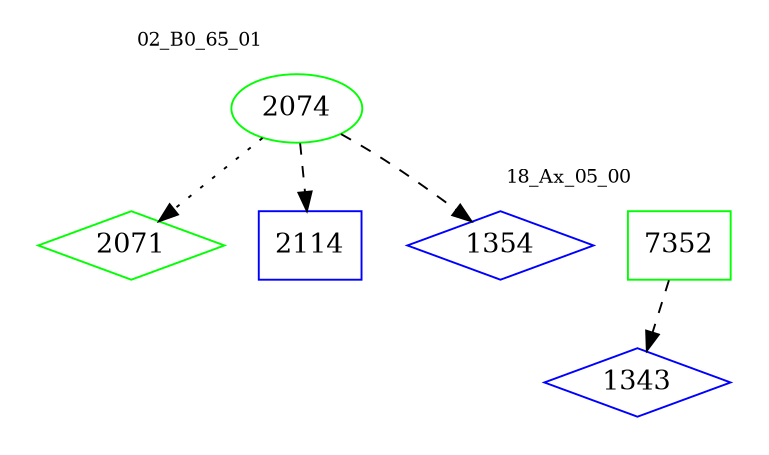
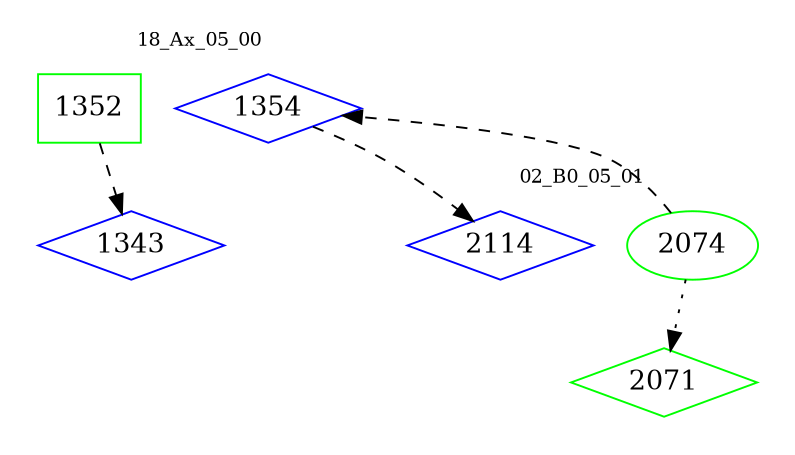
  digraph {
    node [color=green shape=diamond]
    edge [color=black style=dashed]
-   n1 [label=7352 shape=box]
+   n1 [label=1352 shape=box]
    n2 [color=blue label=1343]
    n3 [color=blue label=1354]
    n4 [label=2074 shape=ellipse]
    n5 [label=2071]
-   n6 [color=blue label=2114 shape=box]
+   n6 [color=blue label=2114]
    subgraph cluster_1 {
      color=white
      fontsize=10
      label="18_Ax_05_00"
      n1
      n2
      n3
    }
    subgraph cluster_2 {
      color=white
      fontsize=10
-     label="02_B0_65_01"
+     label="02_B0_05_01"
      n4
      n5
      n6
    }
    n1 -> n2
    n4 -> n3
    n4 -> n5 [style=dotted]
-   n4 -> n6
+   n3 -> n6
  }
